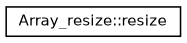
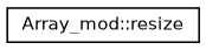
  digraph {
    rankdir=LR
-   n1 [color=black fillcolor=white fontname=Helvetica fontsize=10 height=0.2 label="Array_resize::resize" shape=record style=filled width=0.4]
+   n1 [color=black fillcolor=white fontname=Helvetica fontsize=10 height=0.2 label="Array_mod::resize" shape=record style=filled width=0.4]
  }
